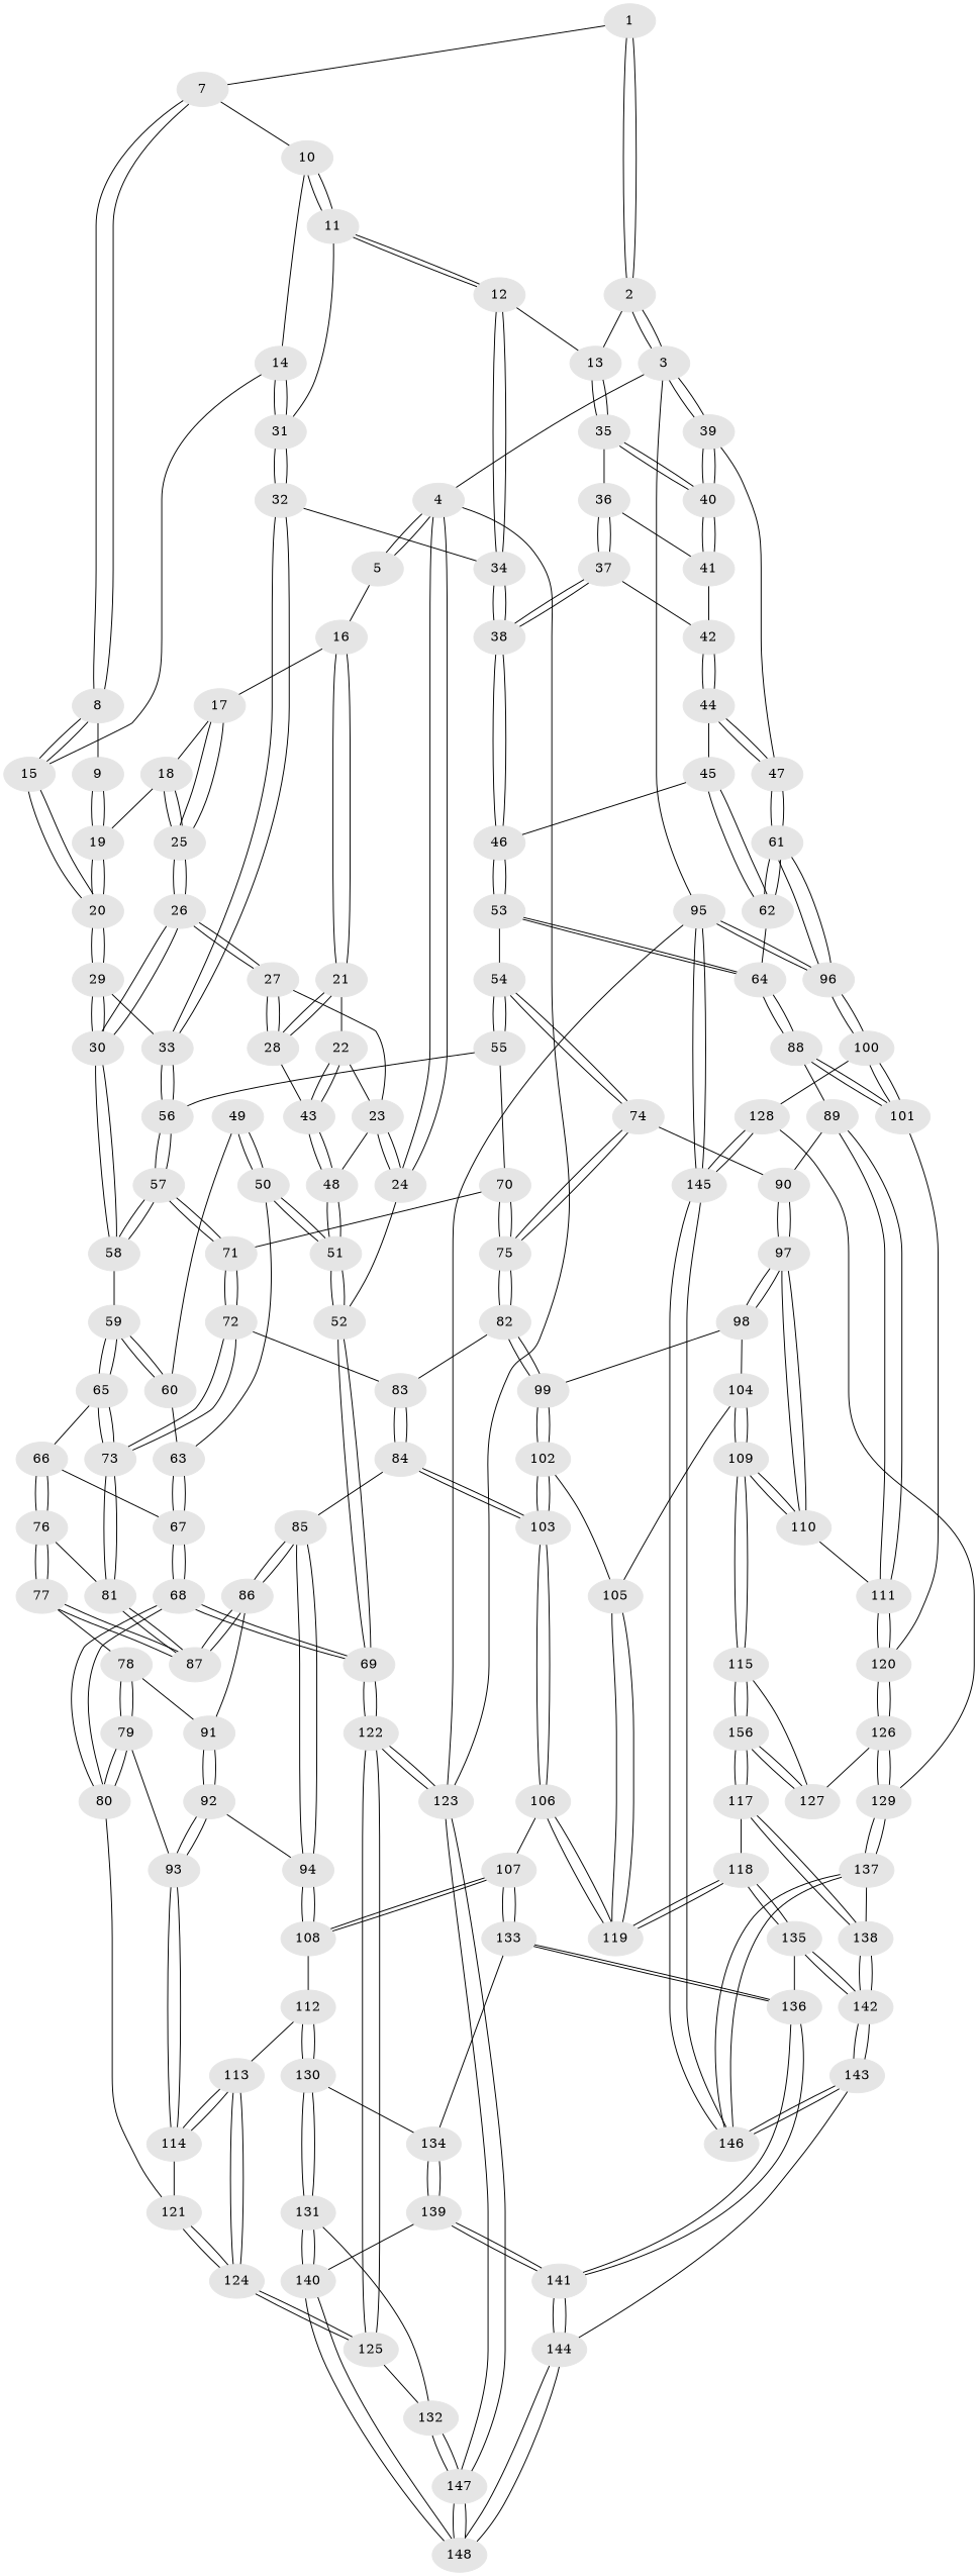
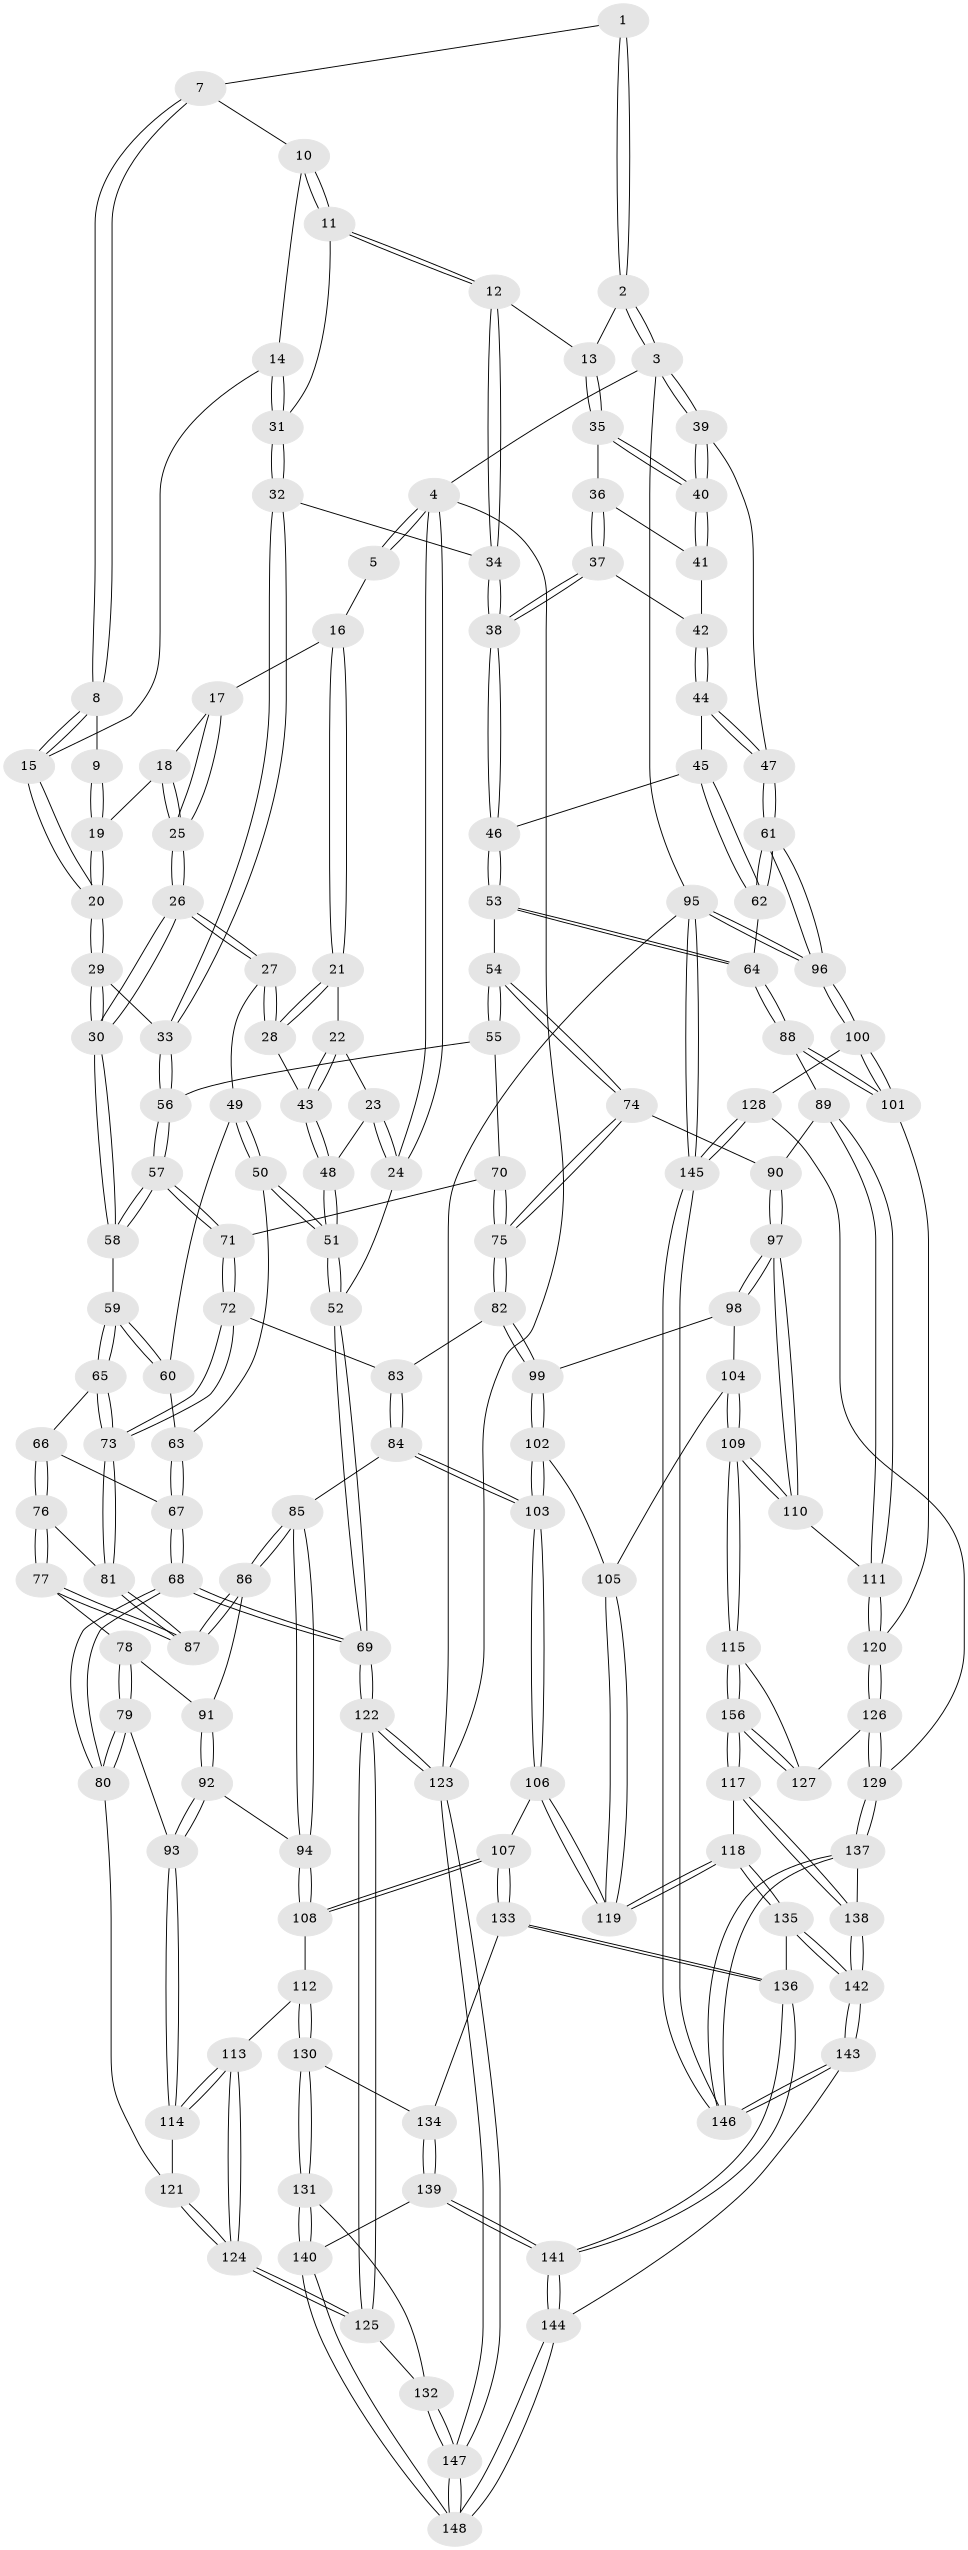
  graph {
    node [color=gray90 style=filled]
    1
    2
    7
    3
    13
    8
    10
    4
    39
    95
    35
    5
    24
    123
    40
    47
    96
    145
    16
    52
    147
    17
    21
    9
    19
    15
    11
    14
    20
    12
    31
    34
    32
    38
    36
    29
    18
    25
    22
    28
    26
    30
    33
    23
    43
    48
    51
    69
    27
    49
    58
    50
    60
    56
    59
    57
    46
    37
    41
    42
    44
    53
    61
    45
    62
    64
    54
    63
    67
    122
    55
    74
    88
    70
    75
    90
    71
    72
    65
    66
    73
    100
    68
    89
    101
    76
    81
    77
    80
    121
    125
    82
    83
    84
    87
    97
    99
    78
    79
    91
    93
    92
    114
    124
    102
    85
    103
    86
    94
    106
    108
    111
    120
    98
    110
    112
    146
    128
    104
    105
    109
    129
    126
    119
    107
    115
    133
    134
    136
    113
    130
    n132 [label=156]
    127
    131
    117
    118
    138
    135
    142
    132
    148
    137
    140
    139
    141
    143
    144
    1 -- 2
    1 -- 2
    1 -- 7
    2 -- 3
    2 -- 3
    2 -- 13
    7 -- 8
    7 -- 8
    7 -- 10
    3 -- 4
    3 -- 39
    3 -- 39
    3 -- 95
    13 -- 35
    13 -- 35
    8 -- 9
    8 -- 15
    8 -- 15
    10 -- 11
    10 -- 11
    10 -- 14
    4 -- 5
    4 -- 5
    4 -- 24
    4 -- 24
    4 -- 123
    39 -- 40
    39 -- 40
    39 -- 47
    95 -- 123
    95 -- 96
    95 -- 96
    95 -- 145
    95 -- 145
    35 -- 40
    35 -- 40
    35 -- 36
    5 -- 16
    24 -- 52
    123 -- 147
    123 -- 147
    40 -- 41
    40 -- 41
    47 -- 61
    47 -- 61
    96 -- 100
    96 -- 100
    145 -- 146
    145 -- 146
    16 -- 17
    16 -- 21
    16 -- 21
    52 -- 69
    52 -- 69
    147 -- 148
    147 -- 148
    17 -- 18
    17 -- 25
    17 -- 25
    21 -- 22
    21 -- 28
    21 -- 28
    9 -- 19
    9 -- 19
    19 -- 20
    19 -- 20
    15 -- 20
    15 -- 20
    11 -- 12
    11 -- 12
    11 -- 31
    14 -- 15
    14 -- 31
    14 -- 31
    20 -- 29
    20 -- 29
    12 -- 13
    12 -- 34
    12 -- 34
    31 -- 32
    31 -- 32
    34 -- 38
    34 -- 38
    32 -- 34
    32 -- 33
    32 -- 33
    38 -- 46
    38 -- 46
    36 -- 37
    36 -- 37
    36 -- 41
    29 -- 30
    29 -- 30
    29 -- 33
    18 -- 19
    18 -- 25
    18 -- 25
    25 -- 26
    25 -- 26
    22 -- 23
    22 -- 43
    22 -- 43
    28 -- 43
    26 -- 30
    26 -- 30
    26 -- 27
    26 -- 27
    30 -- 58
    30 -- 58
    33 -- 56
    33 -- 56
    23 -- 24
    23 -- 24
    23 -- 48
    43 -- 48
    43 -- 48
    48 -- 51
    48 -- 51
    51 -- 52
    51 -- 52
    69 -- 122
    69 -- 122
    27 -- 28
    27 -- 28
-   27 -- 23
+   27 -- 49
    49 -- 50
    49 -- 50
    49 -- 60
    58 -- 59
    50 -- 51
    50 -- 51
    50 -- 63
    60 -- 63
    56 -- 57
    56 -- 57
    59 -- 60
    59 -- 60
    59 -- 65
    59 -- 65
    57 -- 58
    57 -- 58
    57 -- 71
    57 -- 71
    46 -- 53
    46 -- 53
    37 -- 38
    37 -- 38
    37 -- 42
    41 -- 42
    42 -- 44
    42 -- 44
    44 -- 47
    44 -- 47
    44 -- 45
    53 -- 64
    53 -- 64
    53 -- 54
    61 -- 96
    61 -- 96
    61 -- 62
    61 -- 62
    45 -- 46
    45 -- 62
    45 -- 62
    62 -- 64
    64 -- 88
    64 -- 88
    54 -- 55
    54 -- 55
    54 -- 74
    54 -- 74
    63 -- 67
    63 -- 67
    67 -- 68
    67 -- 68
    122 -- 123
    122 -- 123
    122 -- 125
    122 -- 125
    55 -- 56
    55 -- 70
    74 -- 75
    74 -- 75
    74 -- 90
    88 -- 89
    88 -- 101
    88 -- 101
    70 -- 75
    70 -- 75
    70 -- 71
    75 -- 82
    75 -- 82
    90 -- 97
    90 -- 97
    71 -- 72
    71 -- 72
    72 -- 73
    72 -- 73
    72 -- 83
    65 -- 66
    65 -- 73
    65 -- 73
    66 -- 67
    66 -- 76
    66 -- 76
    73 -- 81
    73 -- 81
    100 -- 101
    100 -- 101
    100 -- 128
    68 -- 69
    68 -- 69
    68 -- 80
    68 -- 80
    89 -- 90
    89 -- 111
    89 -- 111
    101 -- 120
    76 -- 81
    76 -- 77
    76 -- 77
    81 -- 87
    81 -- 87
    77 -- 87
    77 -- 87
    77 -- 78
    80 -- 121
    121 -- 124
    121 -- 124
    125 -- 132
    82 -- 83
    82 -- 99
    82 -- 99
    83 -- 84
    83 -- 84
    84 -- 85
    84 -- 103
    84 -- 103
    97 -- 98
    97 -- 98
    97 -- 110
    97 -- 110
    99 -- 102
    99 -- 102
    78 -- 79
    78 -- 79
    78 -- 91
    79 -- 80
    79 -- 80
    79 -- 93
    91 -- 92
    91 -- 92
    93 -- 114
    93 -- 114
    92 -- 93
    92 -- 93
    92 -- 94
    114 -- 121
    124 -- 125
    124 -- 125
    102 -- 103
    102 -- 103
    102 -- 105
    85 -- 86
    85 -- 86
    85 -- 94
    85 -- 94
    103 -- 106
    103 -- 106
    86 -- 87
    86 -- 87
    86 -- 91
    94 -- 108
    94 -- 108
    106 -- 119
    106 -- 119
    106 -- 107
    108 -- 112
    111 -- 120
    111 -- 120
    120 -- 126
    120 -- 126
    98 -- 99
    98 -- 104
    110 -- 111
    112 -- 113
    112 -- 130
    112 -- 130
    128 -- 145
    128 -- 145
    128 -- 129
    104 -- 105
    104 -- 109
    104 -- 109
    105 -- 119
    105 -- 119
    109 -- 110
    109 -- 110
    109 -- 115
    109 -- 115
    129 -- 137
    129 -- 137
    126 -- 129
    126 -- 129
    126 -- 127
    107 -- 108
    107 -- 108
    107 -- 133
    107 -- 133
    115 -- n132
    115 -- n132
    115 -- 127
    133 -- 134
    133 -- 136
    133 -- 136
    134 -- 139
    134 -- 139
    136 -- 141
    136 -- 141
    113 -- 114
    113 -- 114
    113 -- 124
    113 -- 124
    130 -- 134
    130 -- 131
    130 -- 131
    n132 -- 127
    n132 -- 127
    n132 -- 117
    n132 -- 117
    131 -- 132
    131 -- 140
    131 -- 140
    117 -- 118
    117 -- 138
    117 -- 138
    118 -- 119
    118 -- 119
    118 -- 135
    118 -- 135
    138 -- 142
    138 -- 142
    135 -- 136
    135 -- 142
    135 -- 142
    142 -- 143
    142 -- 143
    132 -- 147
    132 -- 147
    137 -- 146
    137 -- 146
    137 -- 138
    140 -- 148
    140 -- 148
    139 -- 140
    139 -- 141
    139 -- 141
    141 -- 144
    141 -- 144
    143 -- 146
    143 -- 146
    143 -- 144
    144 -- 148
    144 -- 148
  }
